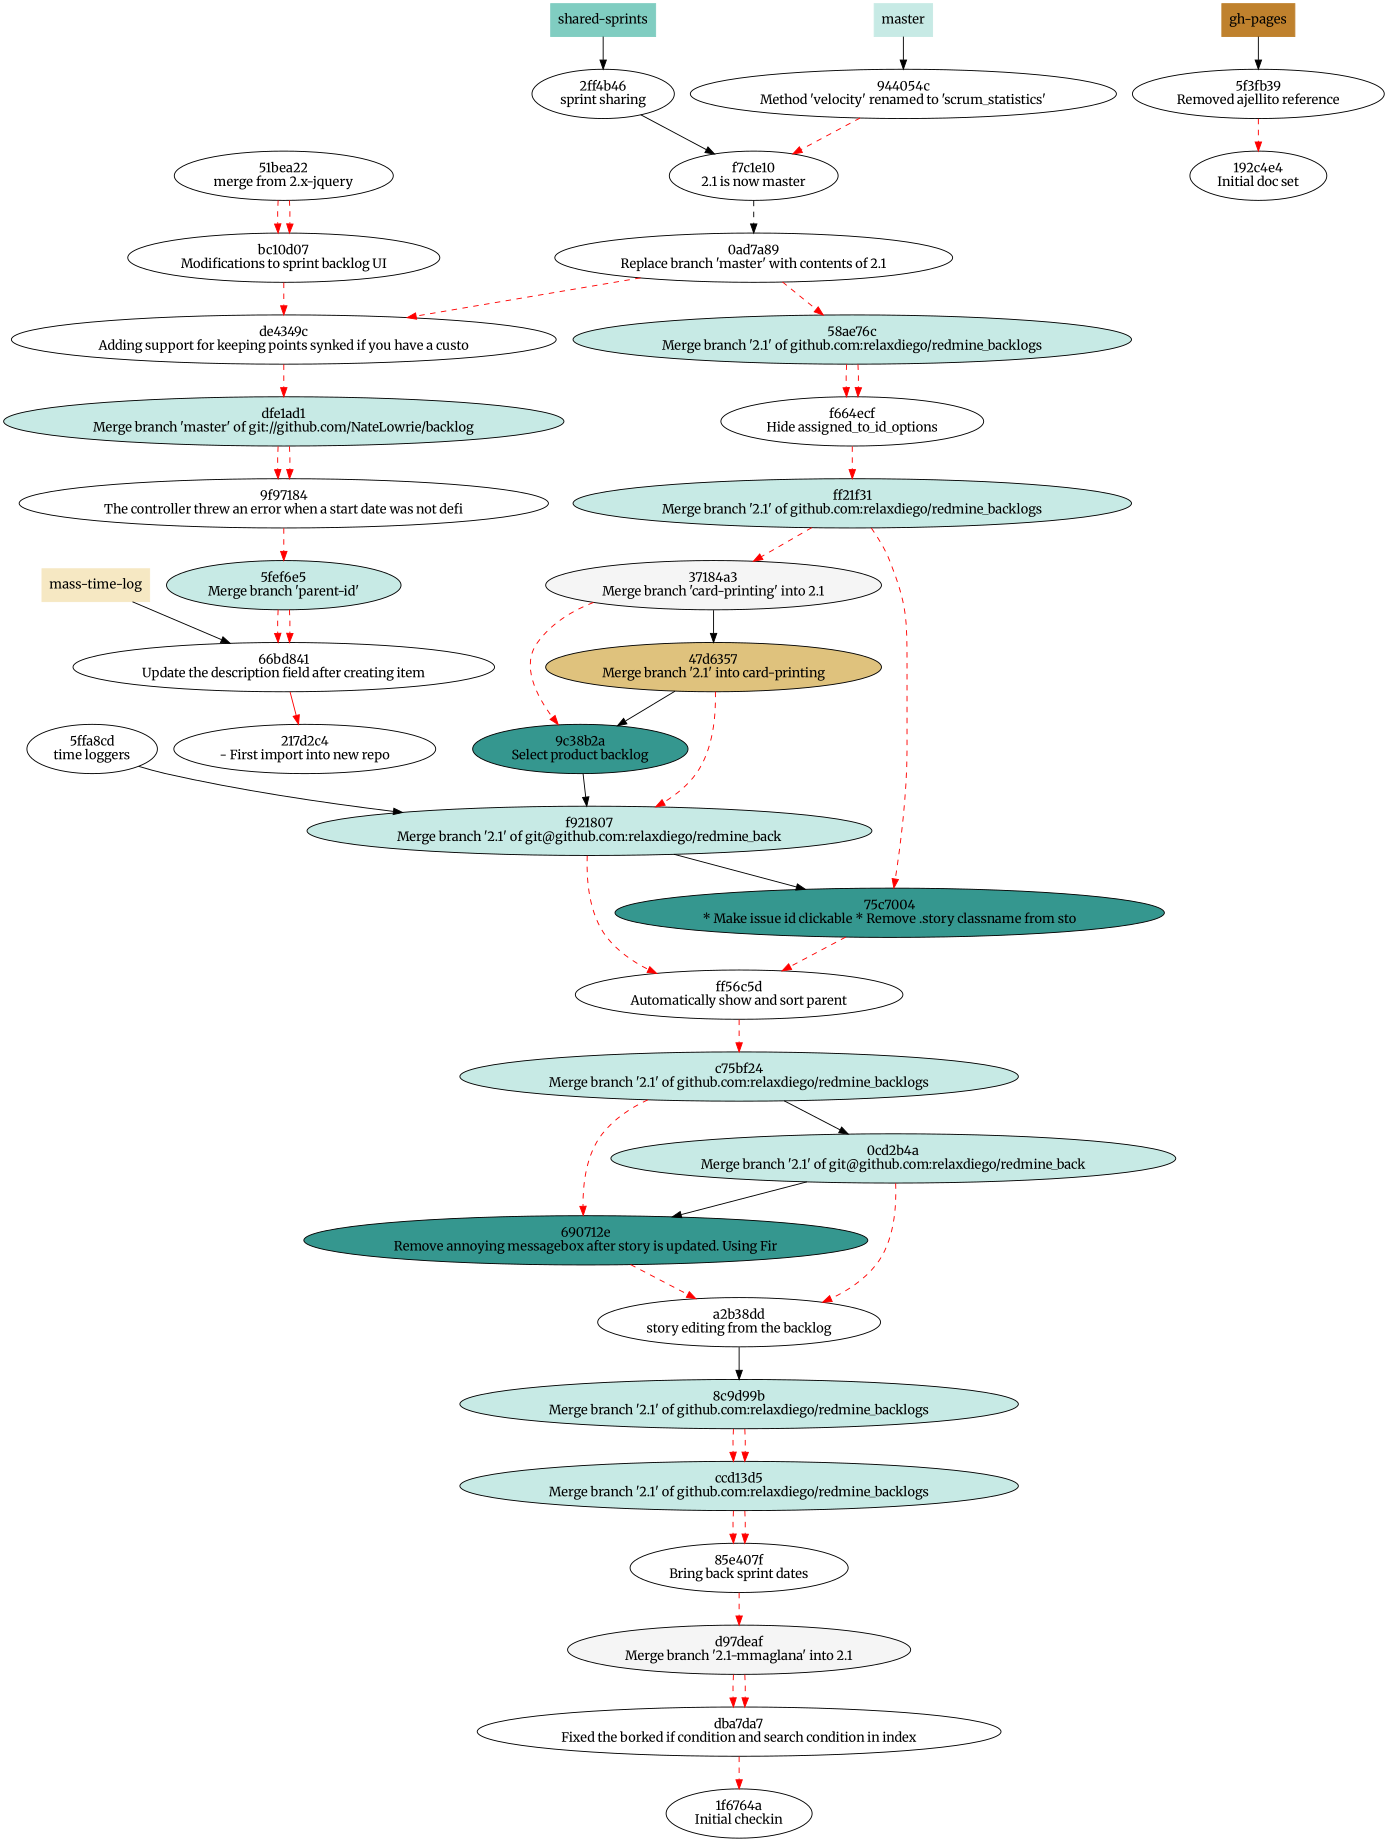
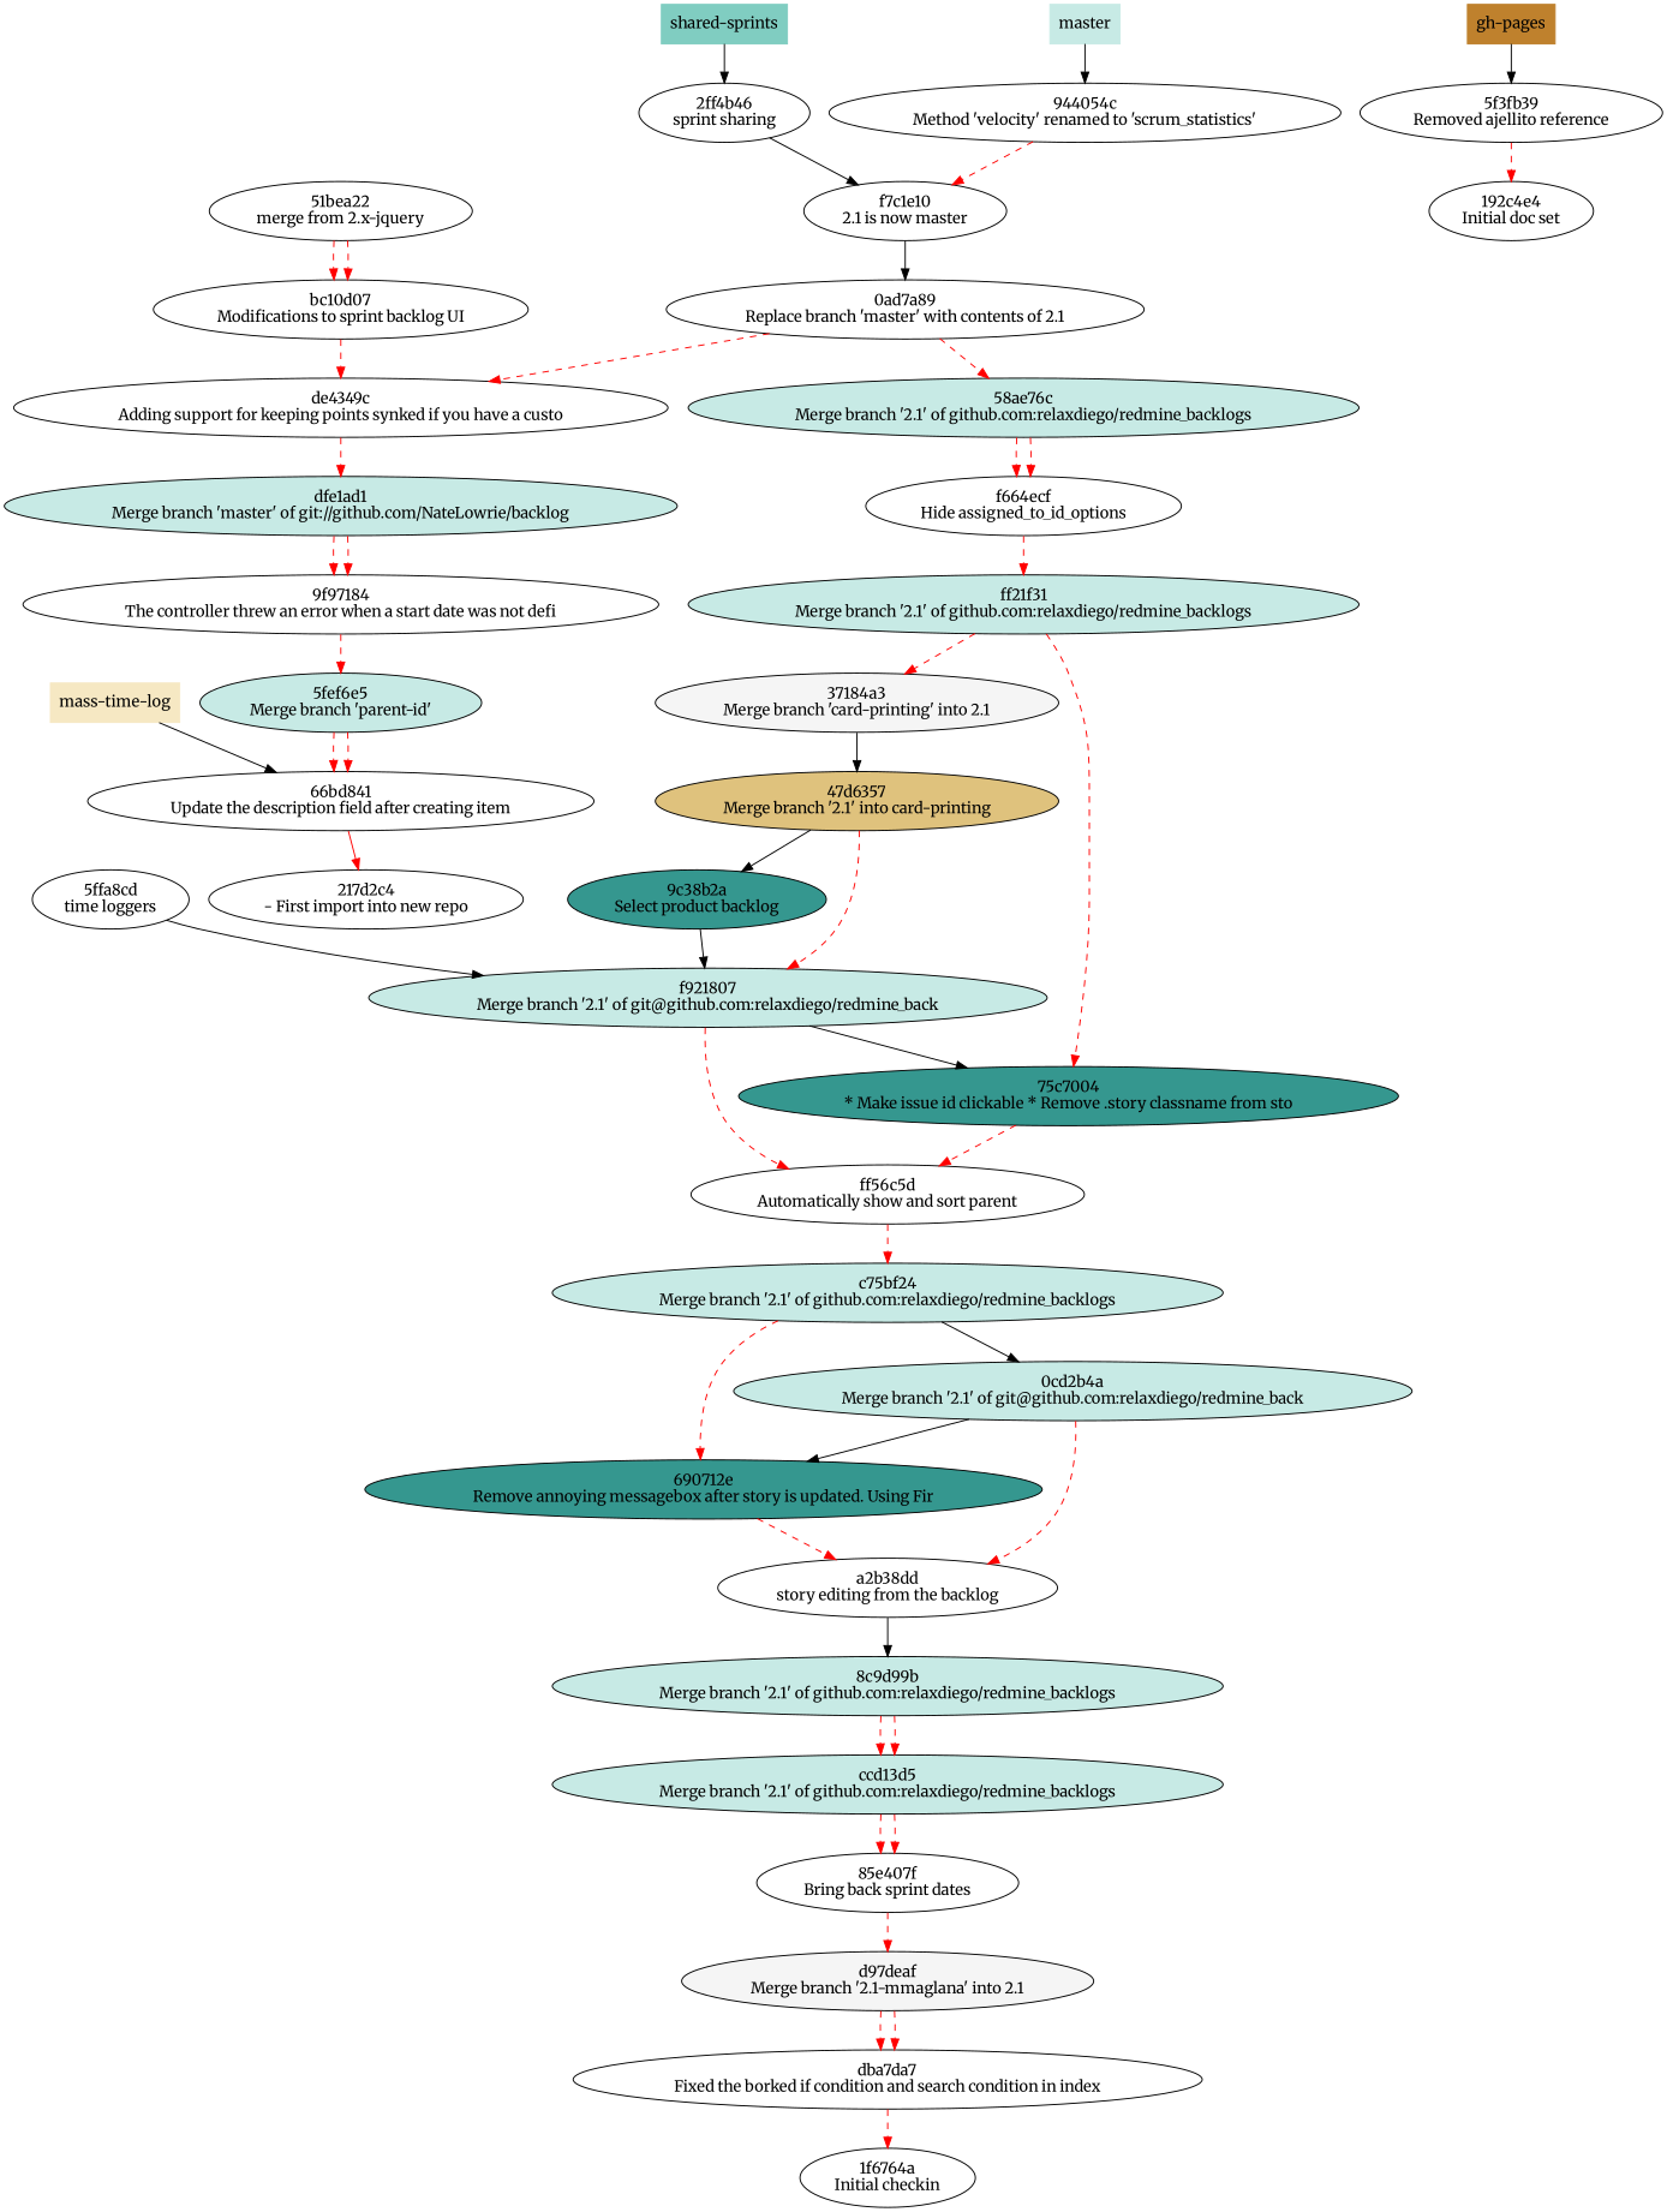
  digraph {
    fontname=Merriweather
    node [fontname=Merriweather]
    edge [color=red fontname=Merriweather style=dashed]
    n1 [label="944054c\nMethod 'velocity' renamed to 'scrum_statistics'"]
    n2 [label="f7c1e10\n2.1 is now master"]
    n3 [label="0ad7a89\nReplace branch 'master' with contents of 2.1"]
    n4 [label="2ff4b46\nsprint sharing"]
    n5 [fillcolor="/brbg11/7" label="58ae76c\nMerge branch '2.1' of github.com:relaxdiego/redmine_backlogs" style=filled]
    n6 [label="de4349c\nAdding support for keeping points synked if you have a custo"]
    n7 [label="f664ecf\nHide assigned_to_id_options"]
    n8 [fillcolor="/brbg11/7" label="dfe1ad1\nMerge branch 'master' of git://github.com/NateLowrie/backlog" style=filled]
    n9 [label="5f3fb39\nRemoved ajellito reference"]
    n10 [label="192c4e4\nInitial doc set"]
    n11 [fillcolor="/brbg11/7" label="ff21f31\nMerge branch '2.1' of github.com:relaxdiego/redmine_backlogs" style=filled]
    n12 [fillcolor="/brbg11/6" label="37184a3\nMerge branch 'card-printing' into 2.1" style=filled]
    n13 [fillcolor="/brbg11/9" label="75c7004\n* Make issue id clickable * Remove .story classname from sto" style=filled]
    n14 [fillcolor="/brbg11/4" label="47d6357\nMerge branch '2.1' into card-printing" style=filled]
    n15 [fillcolor="/brbg11/9" label="9c38b2a\nSelect product backlog" style=filled]
    n16 [label="ff56c5d\nAutomatically show and sort parent"]
    n17 [fillcolor="/brbg11/7" label="f921807\nMerge branch '2.1' of git@github.com:relaxdiego/redmine_back" style=filled]
    n18 [label="5ffa8cd\ntime loggers"]
    n19 [fillcolor="/brbg11/7" label="c75bf24\nMerge branch '2.1' of github.com:relaxdiego/redmine_backlogs" style=filled]
    n20 [fillcolor="/brbg11/7" label="0cd2b4a\nMerge branch '2.1' of git@github.com:relaxdiego/redmine_back" style=filled]
    n21 [fillcolor="/brbg11/9" label="690712e\nRemove annoying messagebox after story is updated. Using Fir" style=filled]
    n22 [label="a2b38dd\nstory editing from the backlog"]
    n23 [fillcolor="/brbg11/7" label="8c9d99b\nMerge branch '2.1' of github.com:relaxdiego/redmine_backlogs" style=filled]
    n24 [fillcolor="/brbg11/7" label="ccd13d5\nMerge branch '2.1' of github.com:relaxdiego/redmine_backlogs" style=filled]
    n25 [label="85e407f\nBring back sprint dates"]
    n26 [fillcolor="/brbg11/6" label="d97deaf\nMerge branch '2.1-mmaglana' into 2.1" style=filled]
    n27 [label="dba7da7\nFixed the borked if condition and search condition in index"]
    n28 [label="1f6764a\nInitial checkin"]
    n29 [label="51bea22\nmerge from 2.x-jquery"]
    n30 [label="bc10d07\nModifications to sprint backlog UI"]
    n31 [label="9f97184\nThe controller threw an error when a start date was not defi"]
    n32 [fillcolor="/brbg11/7" label="5fef6e5\nMerge branch 'parent-id'" style=filled]
    n33 [label="66bd841\nUpdate the description field after creating item"]
    n34 [label="217d2c4\n- First import into new repo"]
    n35 [color="/brbg11/3" label="gh-pages" shape=box style=filled]
    n36 [color="/brbg11/5" label="mass-time-log" shape=box style=filled]
    n37 [color="/brbg11/7" label=master shape=box style=filled]
    n38 [color="/brbg11/8" label="shared-sprints" shape=box style=filled]
    n1 -> n2
-   n2 -> n3 [color=""]
+   n2 -> n3 [color="" style=""]
    n3 -> n5
    n3 -> n6
    n4 -> n2 [color="" style=""]
    n5 -> n7
    n5 -> n7
    n6 -> n8
    n7 -> n11
    n8 -> n31
    n8 -> n31
    n9 -> n10
    n11 -> n12
    n11 -> n13
    n12 -> n14 [color="" style=""]
-   n12 -> n15
    n13 -> n16
    n14 -> n15 [color="" style=""]
    n14 -> n17
    n15 -> n17 [color="" style=""]
    n16 -> n19
    n17 -> n13 [color="" style=""]
    n17 -> n16
    n18 -> n17 [color="" style=""]
    n19 -> n20 [color="" style=""]
    n19 -> n21
    n20 -> n21 [color="" style=""]
    n20 -> n22
    n21 -> n22
    n22 -> n23 [color="" style=""]
    n23 -> n24
    n23 -> n24
    n24 -> n25
    n24 -> n25
    n25 -> n26
    n26 -> n27
    n26 -> n27
    n27 -> n28
    n29 -> n30
    n29 -> n30
    n30 -> n6
    n31 -> n32
    n32 -> n33
    n32 -> n33
    n33 -> n34 [style=solid]
    n35 -> n9 [color="" style=""]
    n36 -> n33 [color="" style=""]
    n37 -> n1 [color="" style=""]
    n38 -> n4 [color="" style=""]
  }
